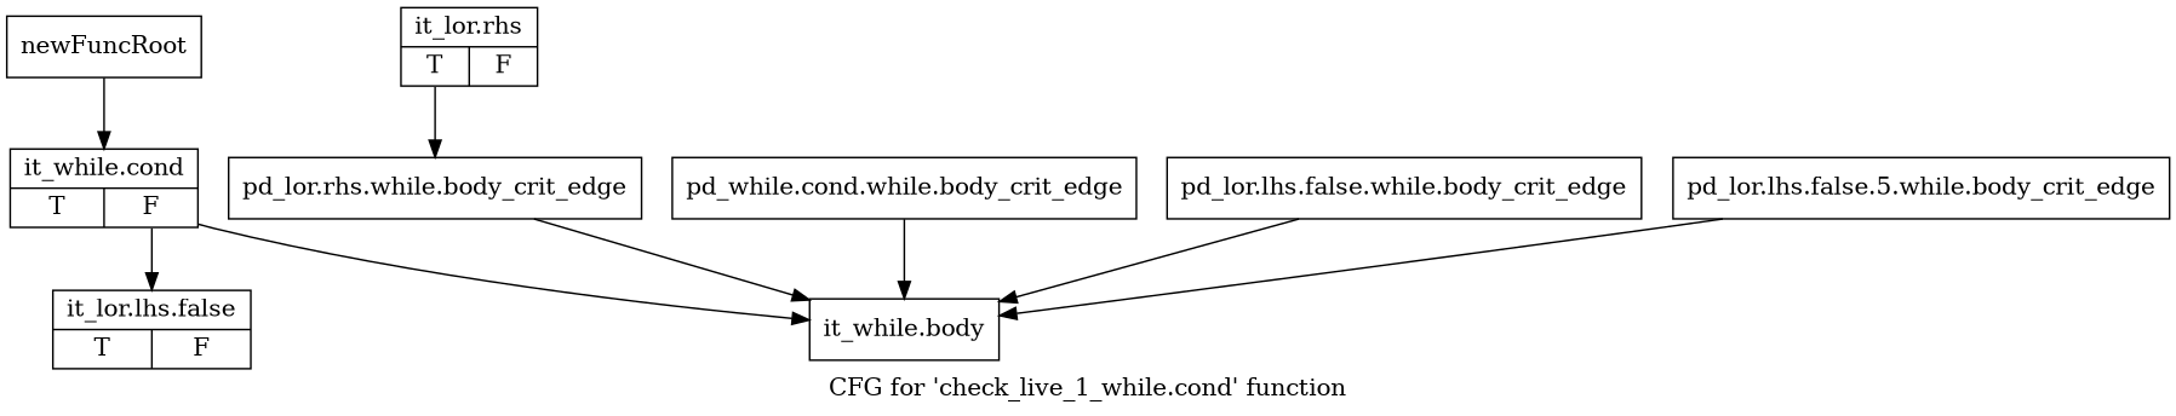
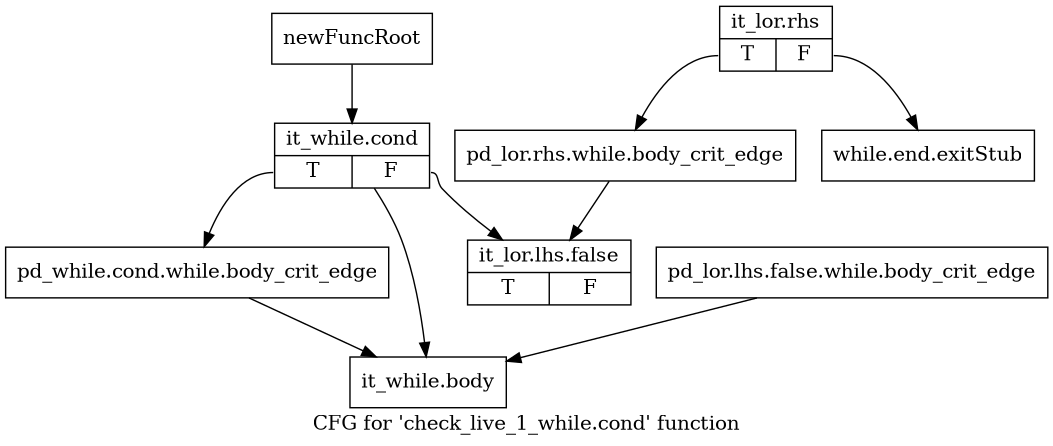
  digraph {
    label="CFG for 'check_live_1_while.cond' function"
    node [shape=record]
    n1 [label="{newFuncRoot}"]
    n2 [label="{it_while.cond|{<s0>T|<s1>F}}"]
    n3 [label="{pd_while.cond.while.body_crit_edge}"]
    n4 [label="{it_lor.lhs.false|{<s0>T|<s1>F}}"]
    n5 [label="{it_while.body}"]
+   n6 [label="{while.end.exitStub}"]
    n7 [label="{pd_lor.lhs.false.while.body_crit_edge}"]
-   n8 [label="{pd_lor.lhs.false.5.while.body_crit_edge}"]
    n9 [label="{it_lor.rhs|{<s0>T|<s1>F}}"]
    n10 [label="{pd_lor.rhs.while.body_crit_edge}"]
    n1 -> n2
+   n2 -> n3 [tailport=s0]
    n2 -> n4 [tailport=s1]
    n2 -> n5
    n3 -> n5
    n7 -> n5
-   n8 -> n5
+   n9 -> n6 [tailport=s1]
    n9 -> n10 [tailport=s0]
-   n10 -> n5
+   n10 -> n4
  }
